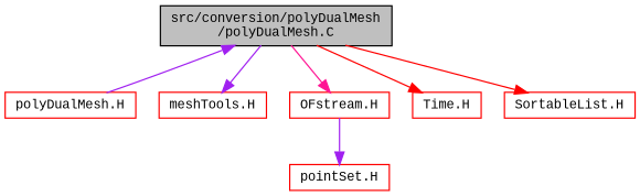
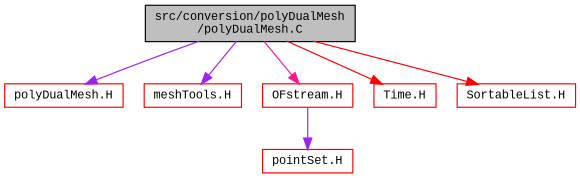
  digraph {
    fontname="Liberation Mono"
    node [color=red fontname="Liberation Mono" fontsize=10 shape=record]
    edge [color=purple fontname="Liberation Mono" fontsize=10 labelfontname=FreeSans labelfontsize=10 style=solid]
    n1 [color=black fillcolor=grey75 fontcolor=black height=0.2 label="src/conversion/polyDualMesh\l/polyDualMesh.C" style=filled width=0.4]
    n2 [height=0.2 label="polyDualMesh.H" width=0.4]
    n3 [height=0.2 label="meshTools.H" width=0.4]
    n4 [height=0.2 label="OFstream.H" width=0.4]
    n5 [height=0.2 label="Time.H" width=0.4]
    n6 [height=0.2 label="SortableList.H" width=0.4]
    n7 [height=0.2 label="pointSet.H" width=0.4]
-   n2 -> n1
+   n1 -> n2
    n1 -> n3
    n1 -> n4 [color=deeppink]
    n1 -> n5 [color=red]
    n1 -> n6 [color=red]
    n4 -> n7
  }
